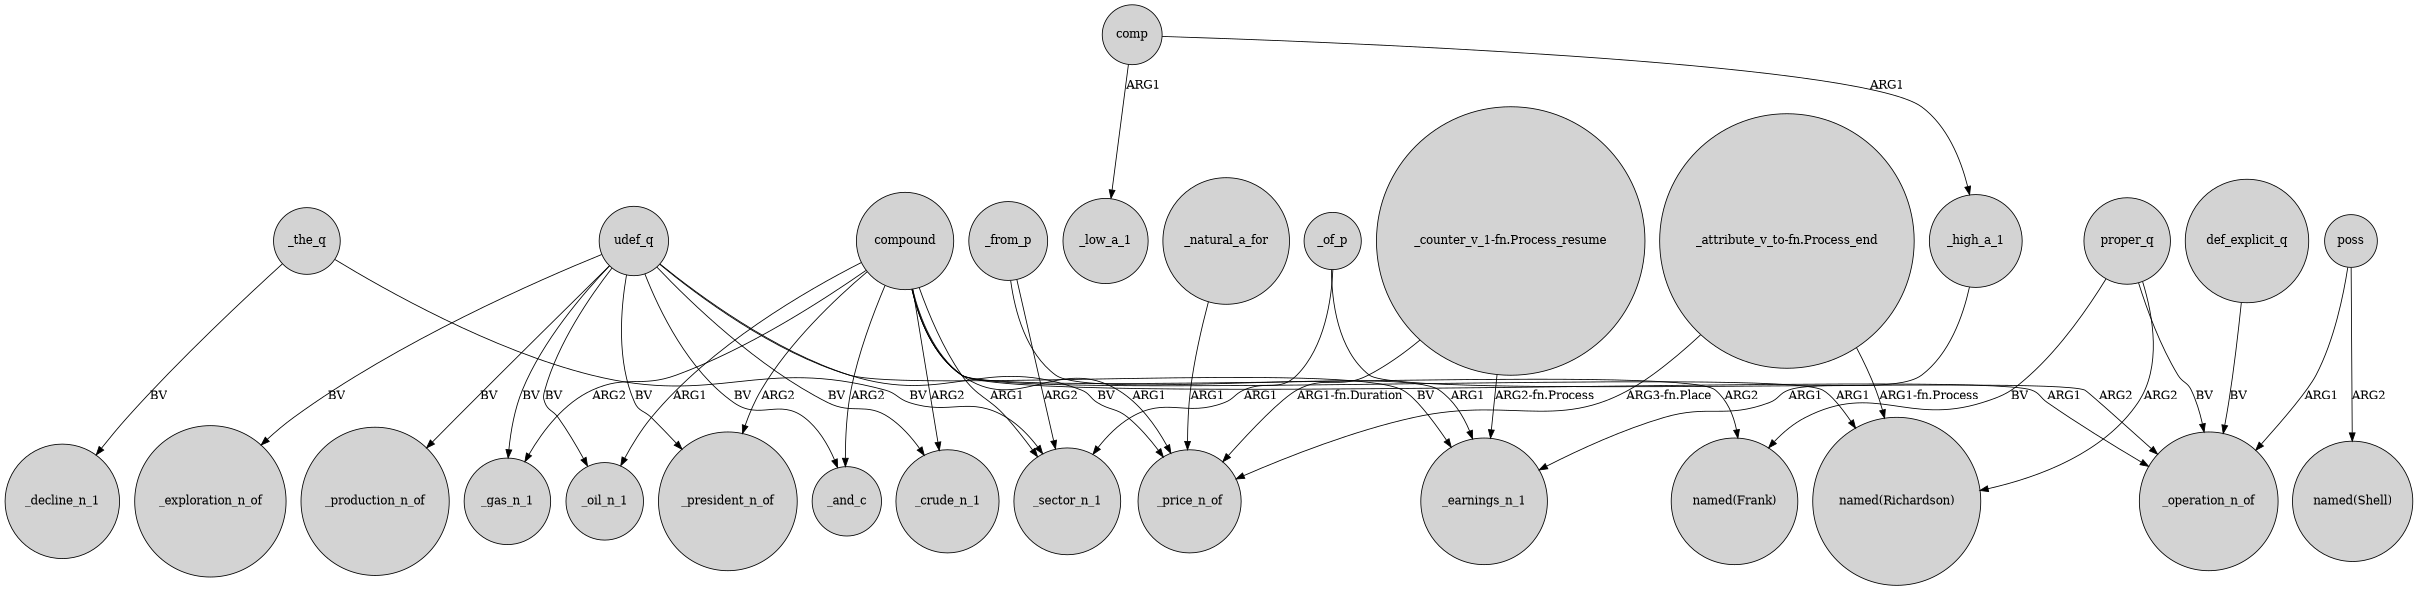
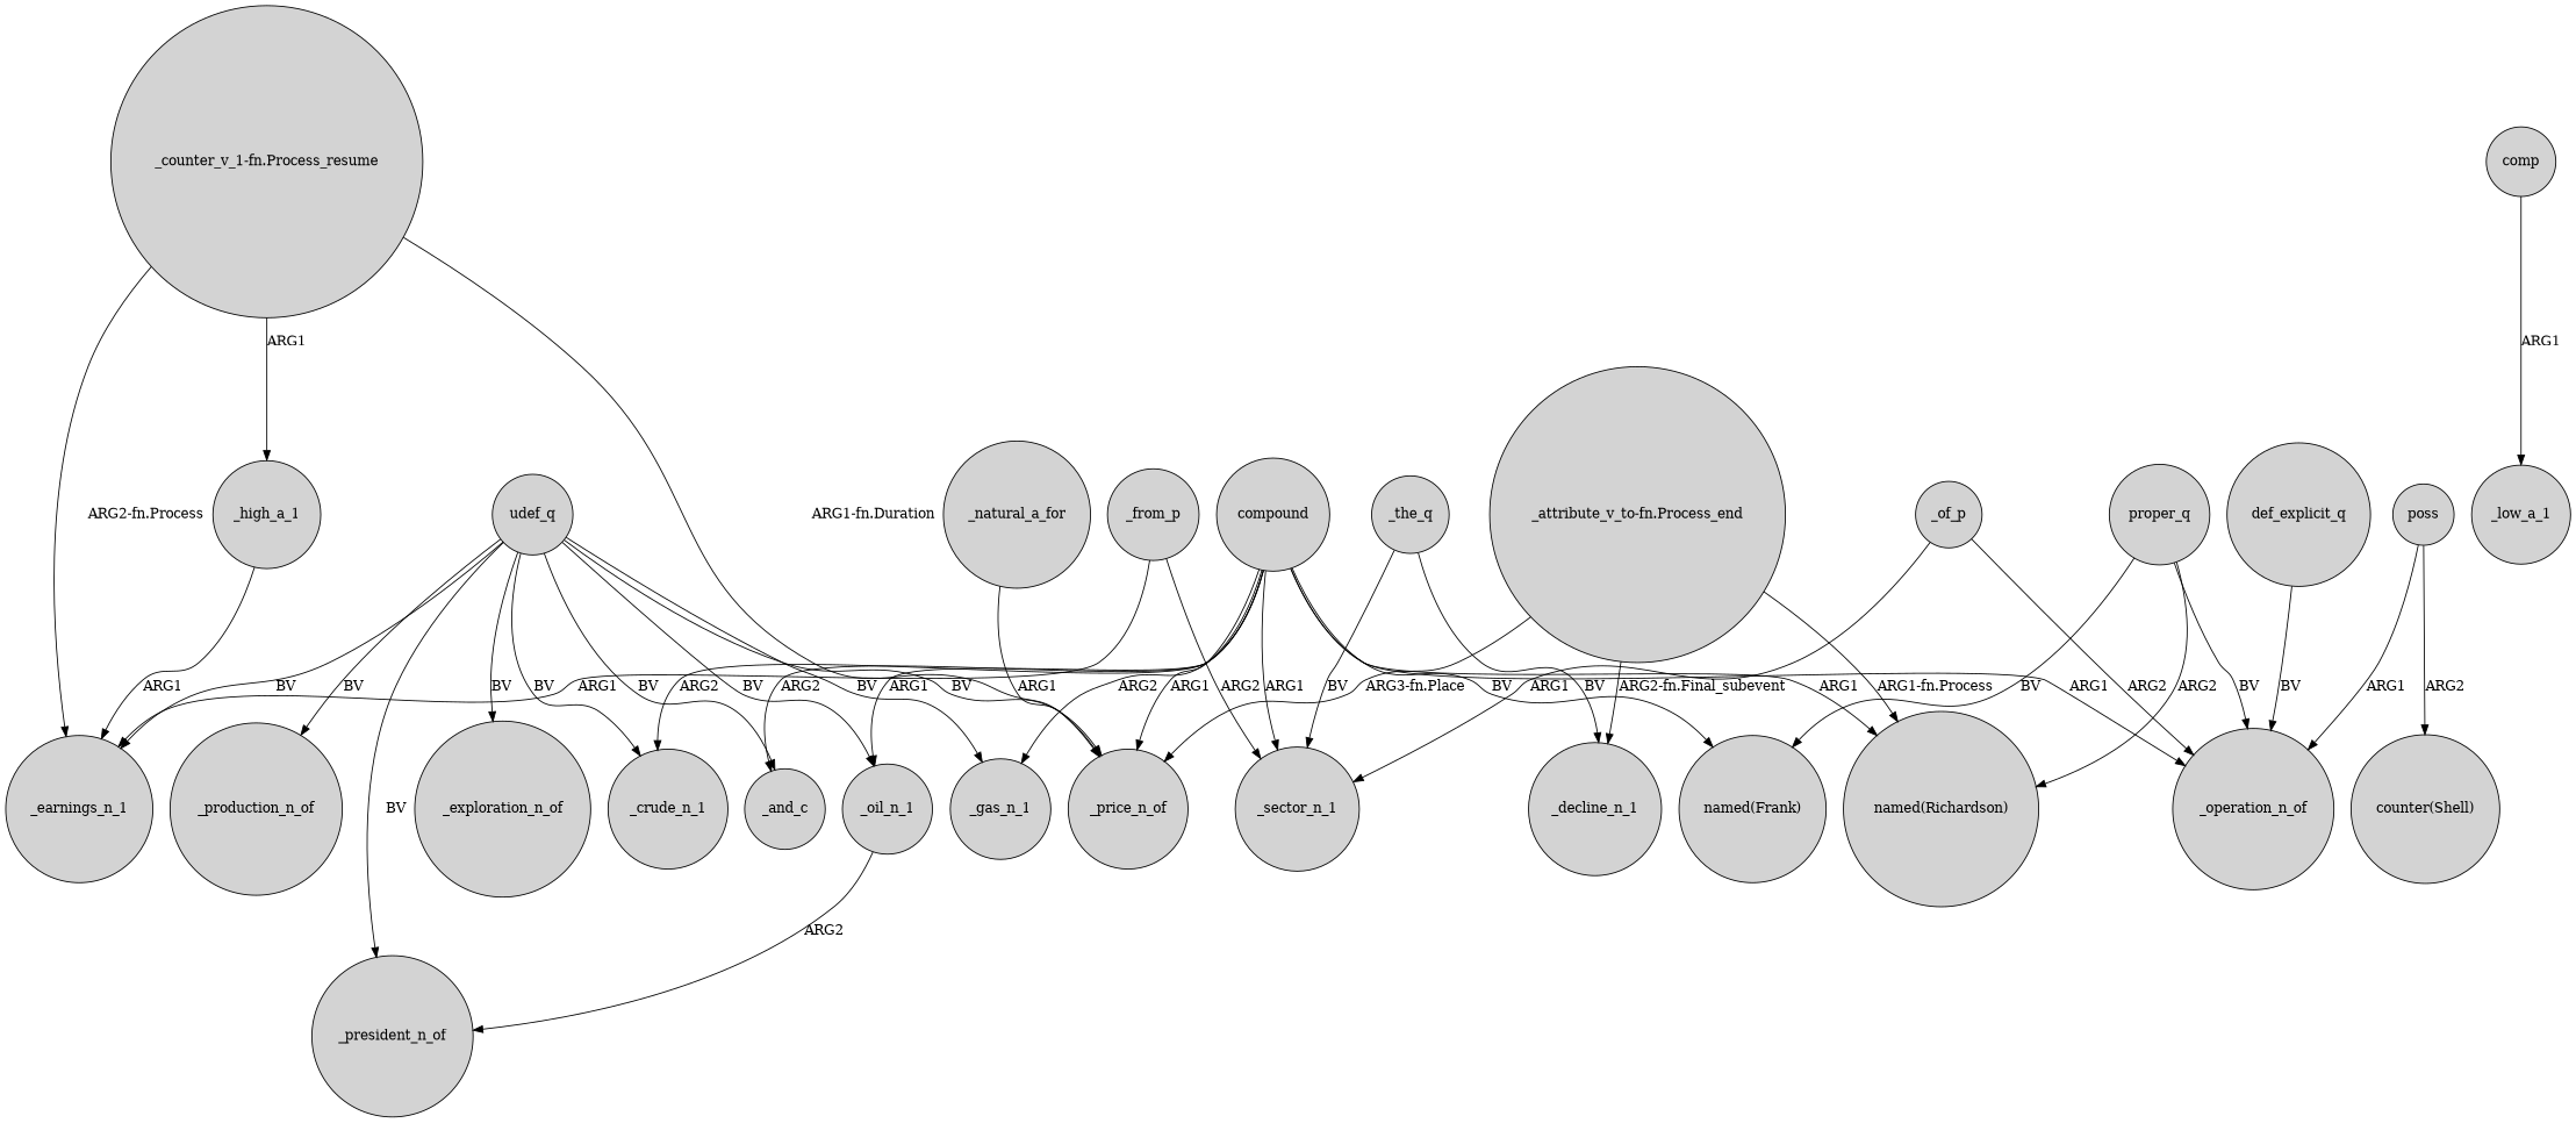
  digraph {
    node [shape=circle style=filled]
    _the_q
    _sector_n_1
    _decline_n_1
    compound
    _president_n_of
    _price_n_of
    _oil_n_1
    _operation_n_of
    _crude_n_1
    _gas_n_1
    "named(Frank)"
    _and_c
    "named(Richardson)"
    comp
    _low_a_1
    _high_a_1
    _earnings_n_1
    "_counter_v_1-fn.Process_resume"
    udef_q
    _exploration_n_of
    _production_n_of
    _from_p
    poss
-   "named(Shell)"
+   "named(Shell)" [label="counter(Shell)"]
    _of_p
    "_attribute_v_to-fn.Process_end"
    proper_q
    _natural_a_for
    def_explicit_q
    _the_q -> _sector_n_1 [label=BV]
    _the_q -> _decline_n_1 [label=BV]
    compound -> _sector_n_1 [label=ARG1]
-   compound -> _president_n_of [label=ARG2]
+   _oil_n_1 -> _president_n_of [label=ARG2]
    compound -> _price_n_of [label=ARG1]
    compound -> _oil_n_1 [label=ARG1]
    compound -> _operation_n_of [label=ARG1]
    compound -> _crude_n_1 [label=ARG2]
    compound -> _gas_n_1 [label=ARG2]
-   compound -> "named(Frank)" [label=ARG2]
+   compound -> "named(Frank)" [label=BV]
    compound -> _and_c [label=ARG2]
    compound -> "named(Richardson)" [label=ARG1]
    comp -> _low_a_1 [label=ARG1]
-   comp -> _high_a_1 [label=ARG1]
+   "_counter_v_1-fn.Process_resume" -> _high_a_1 [label=ARG1]
    _high_a_1 -> _earnings_n_1 [label=ARG1]
    "_counter_v_1-fn.Process_resume" -> _price_n_of [label="ARG1-fn.Duration"]
    "_counter_v_1-fn.Process_resume" -> _earnings_n_1 [label="ARG2-fn.Process"]
    udef_q -> _president_n_of [label=BV]
    udef_q -> _price_n_of [label=BV]
    udef_q -> _oil_n_1 [label=BV]
    udef_q -> _crude_n_1 [label=BV]
    udef_q -> _gas_n_1 [label=BV]
    udef_q -> _and_c [label=BV]
    udef_q -> _earnings_n_1 [label=BV]
    udef_q -> _exploration_n_of [label=BV]
    udef_q -> _production_n_of [label=BV]
    _from_p -> _sector_n_1 [label=ARG2]
    _from_p -> _earnings_n_1 [label=ARG1]
    poss -> _operation_n_of [label=ARG1]
    poss -> "named(Shell)" [label=ARG2]
    _of_p -> _sector_n_1 [label=ARG1]
    _of_p -> _operation_n_of [label=ARG2]
+   "_attribute_v_to-fn.Process_end" -> _decline_n_1 [label="ARG2-fn.Final_subevent"]
    "_attribute_v_to-fn.Process_end" -> _price_n_of [label="ARG3-fn.Place"]
    "_attribute_v_to-fn.Process_end" -> "named(Richardson)" [label="ARG1-fn.Process"]
    proper_q -> _operation_n_of [label=BV]
    proper_q -> "named(Frank)" [label=BV]
    proper_q -> "named(Richardson)" [label=ARG2]
    _natural_a_for -> _price_n_of [label=ARG1]
    def_explicit_q -> _operation_n_of [label=BV]
  }
